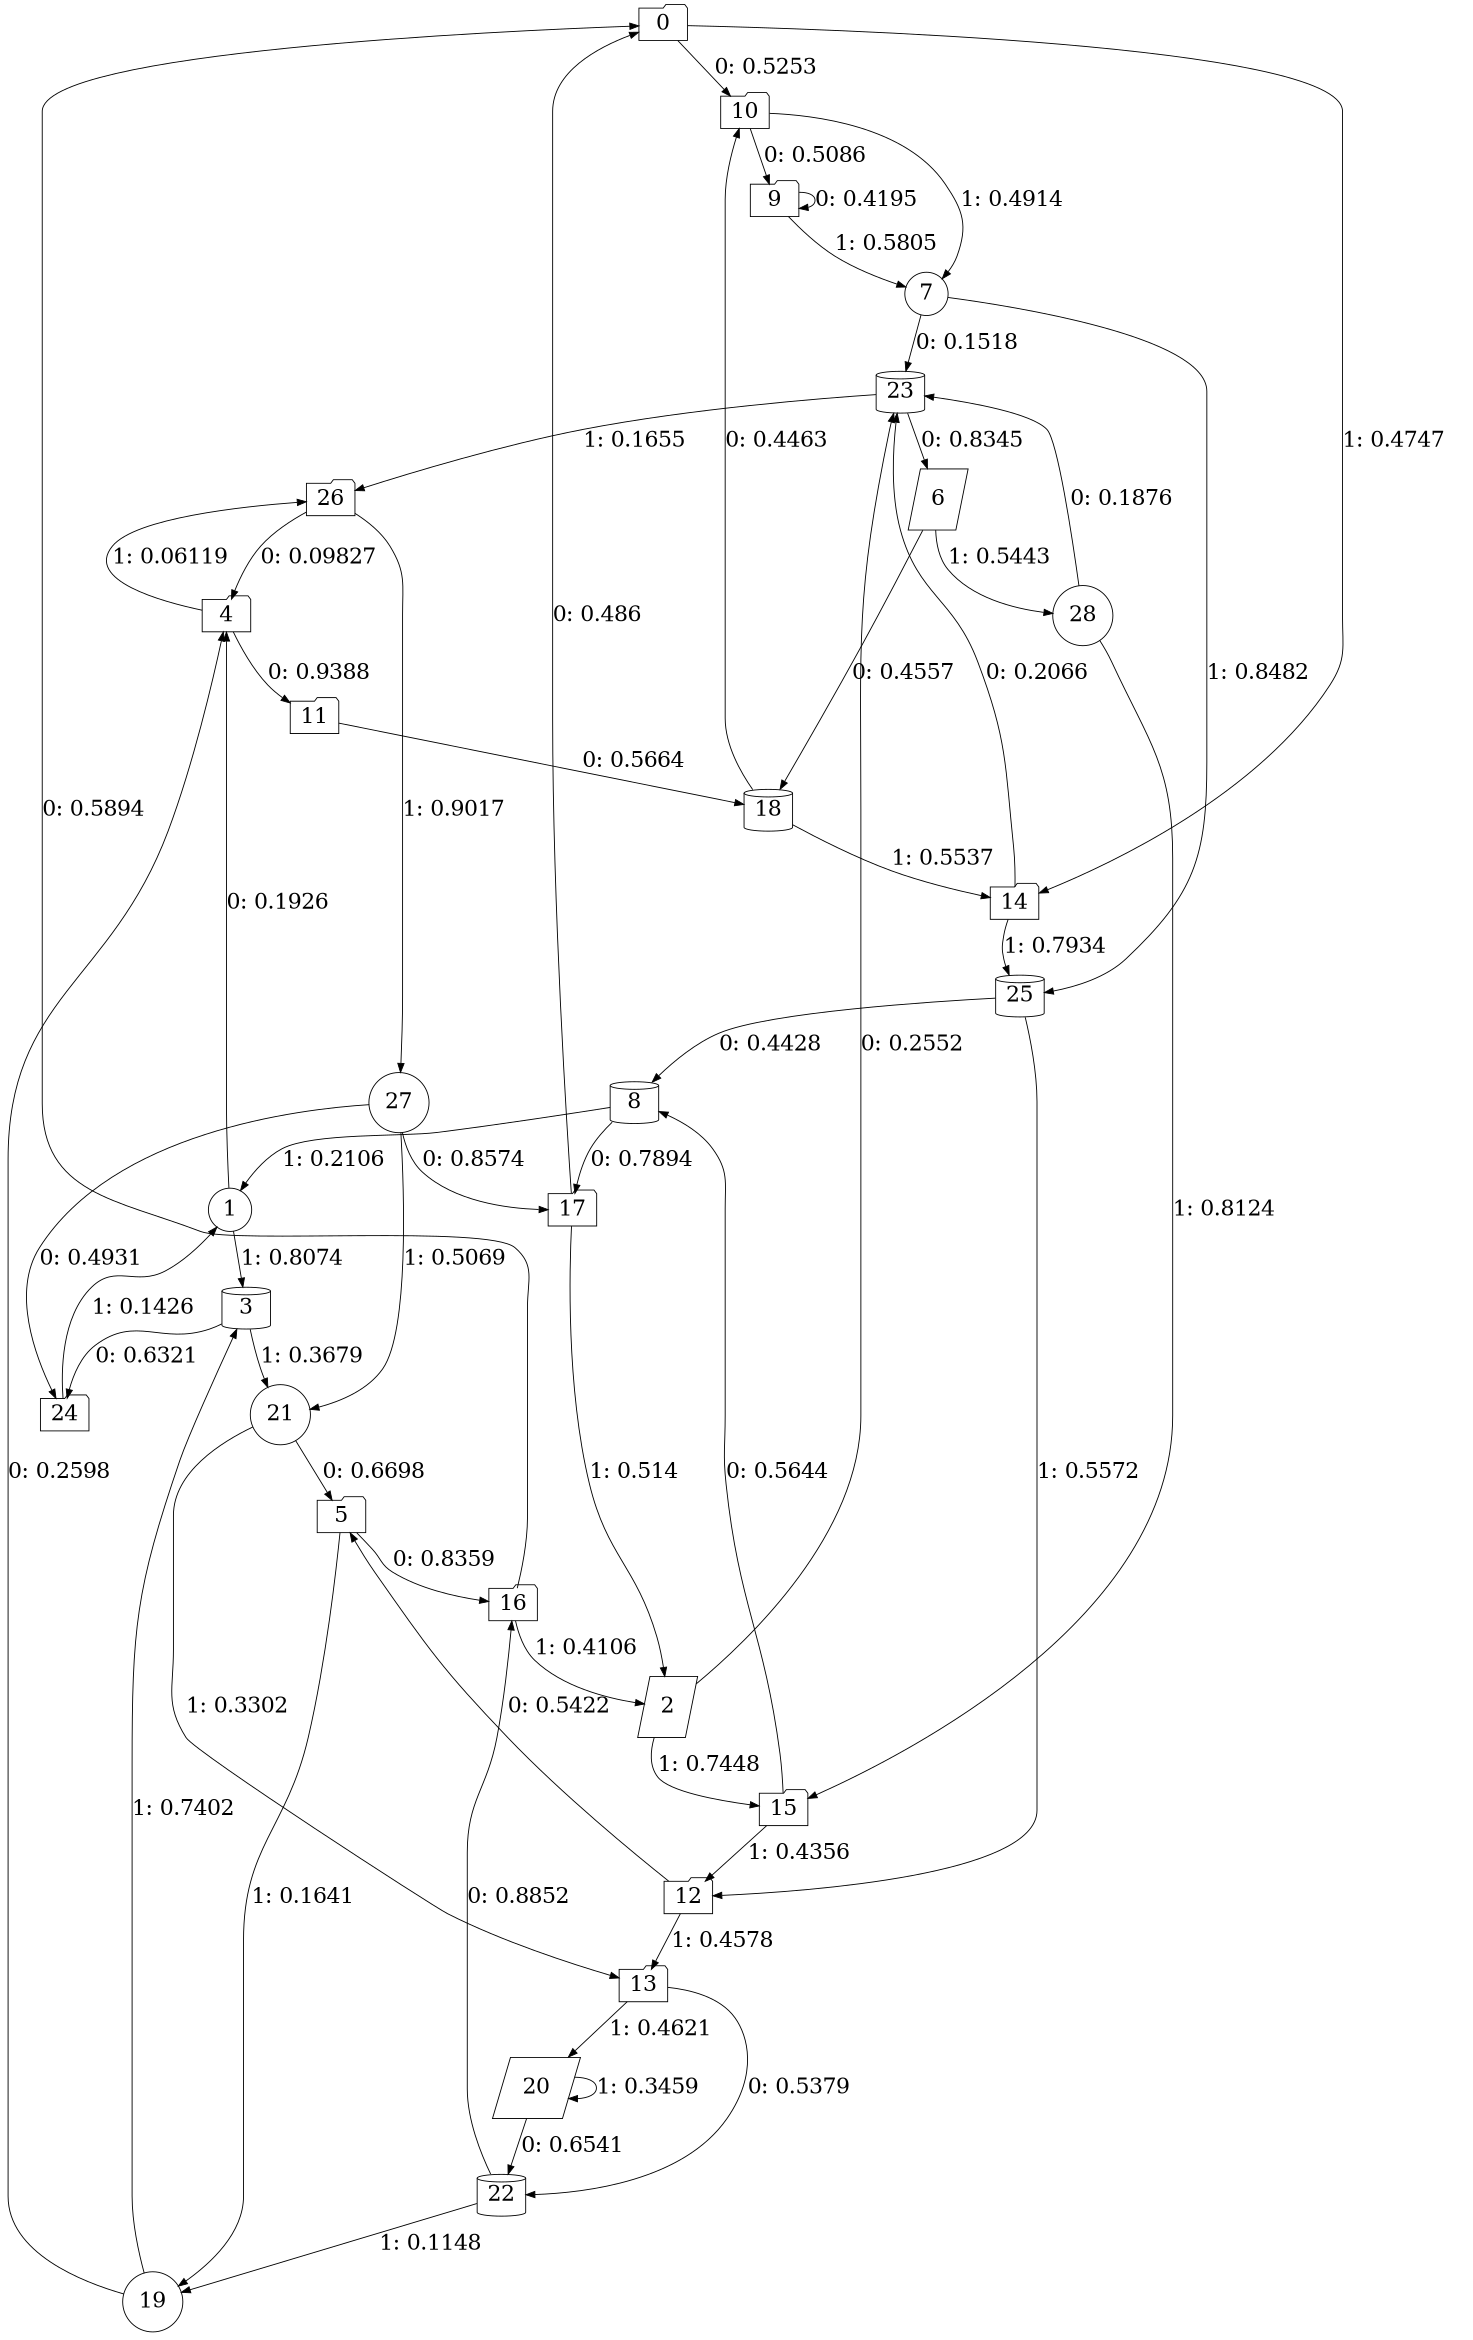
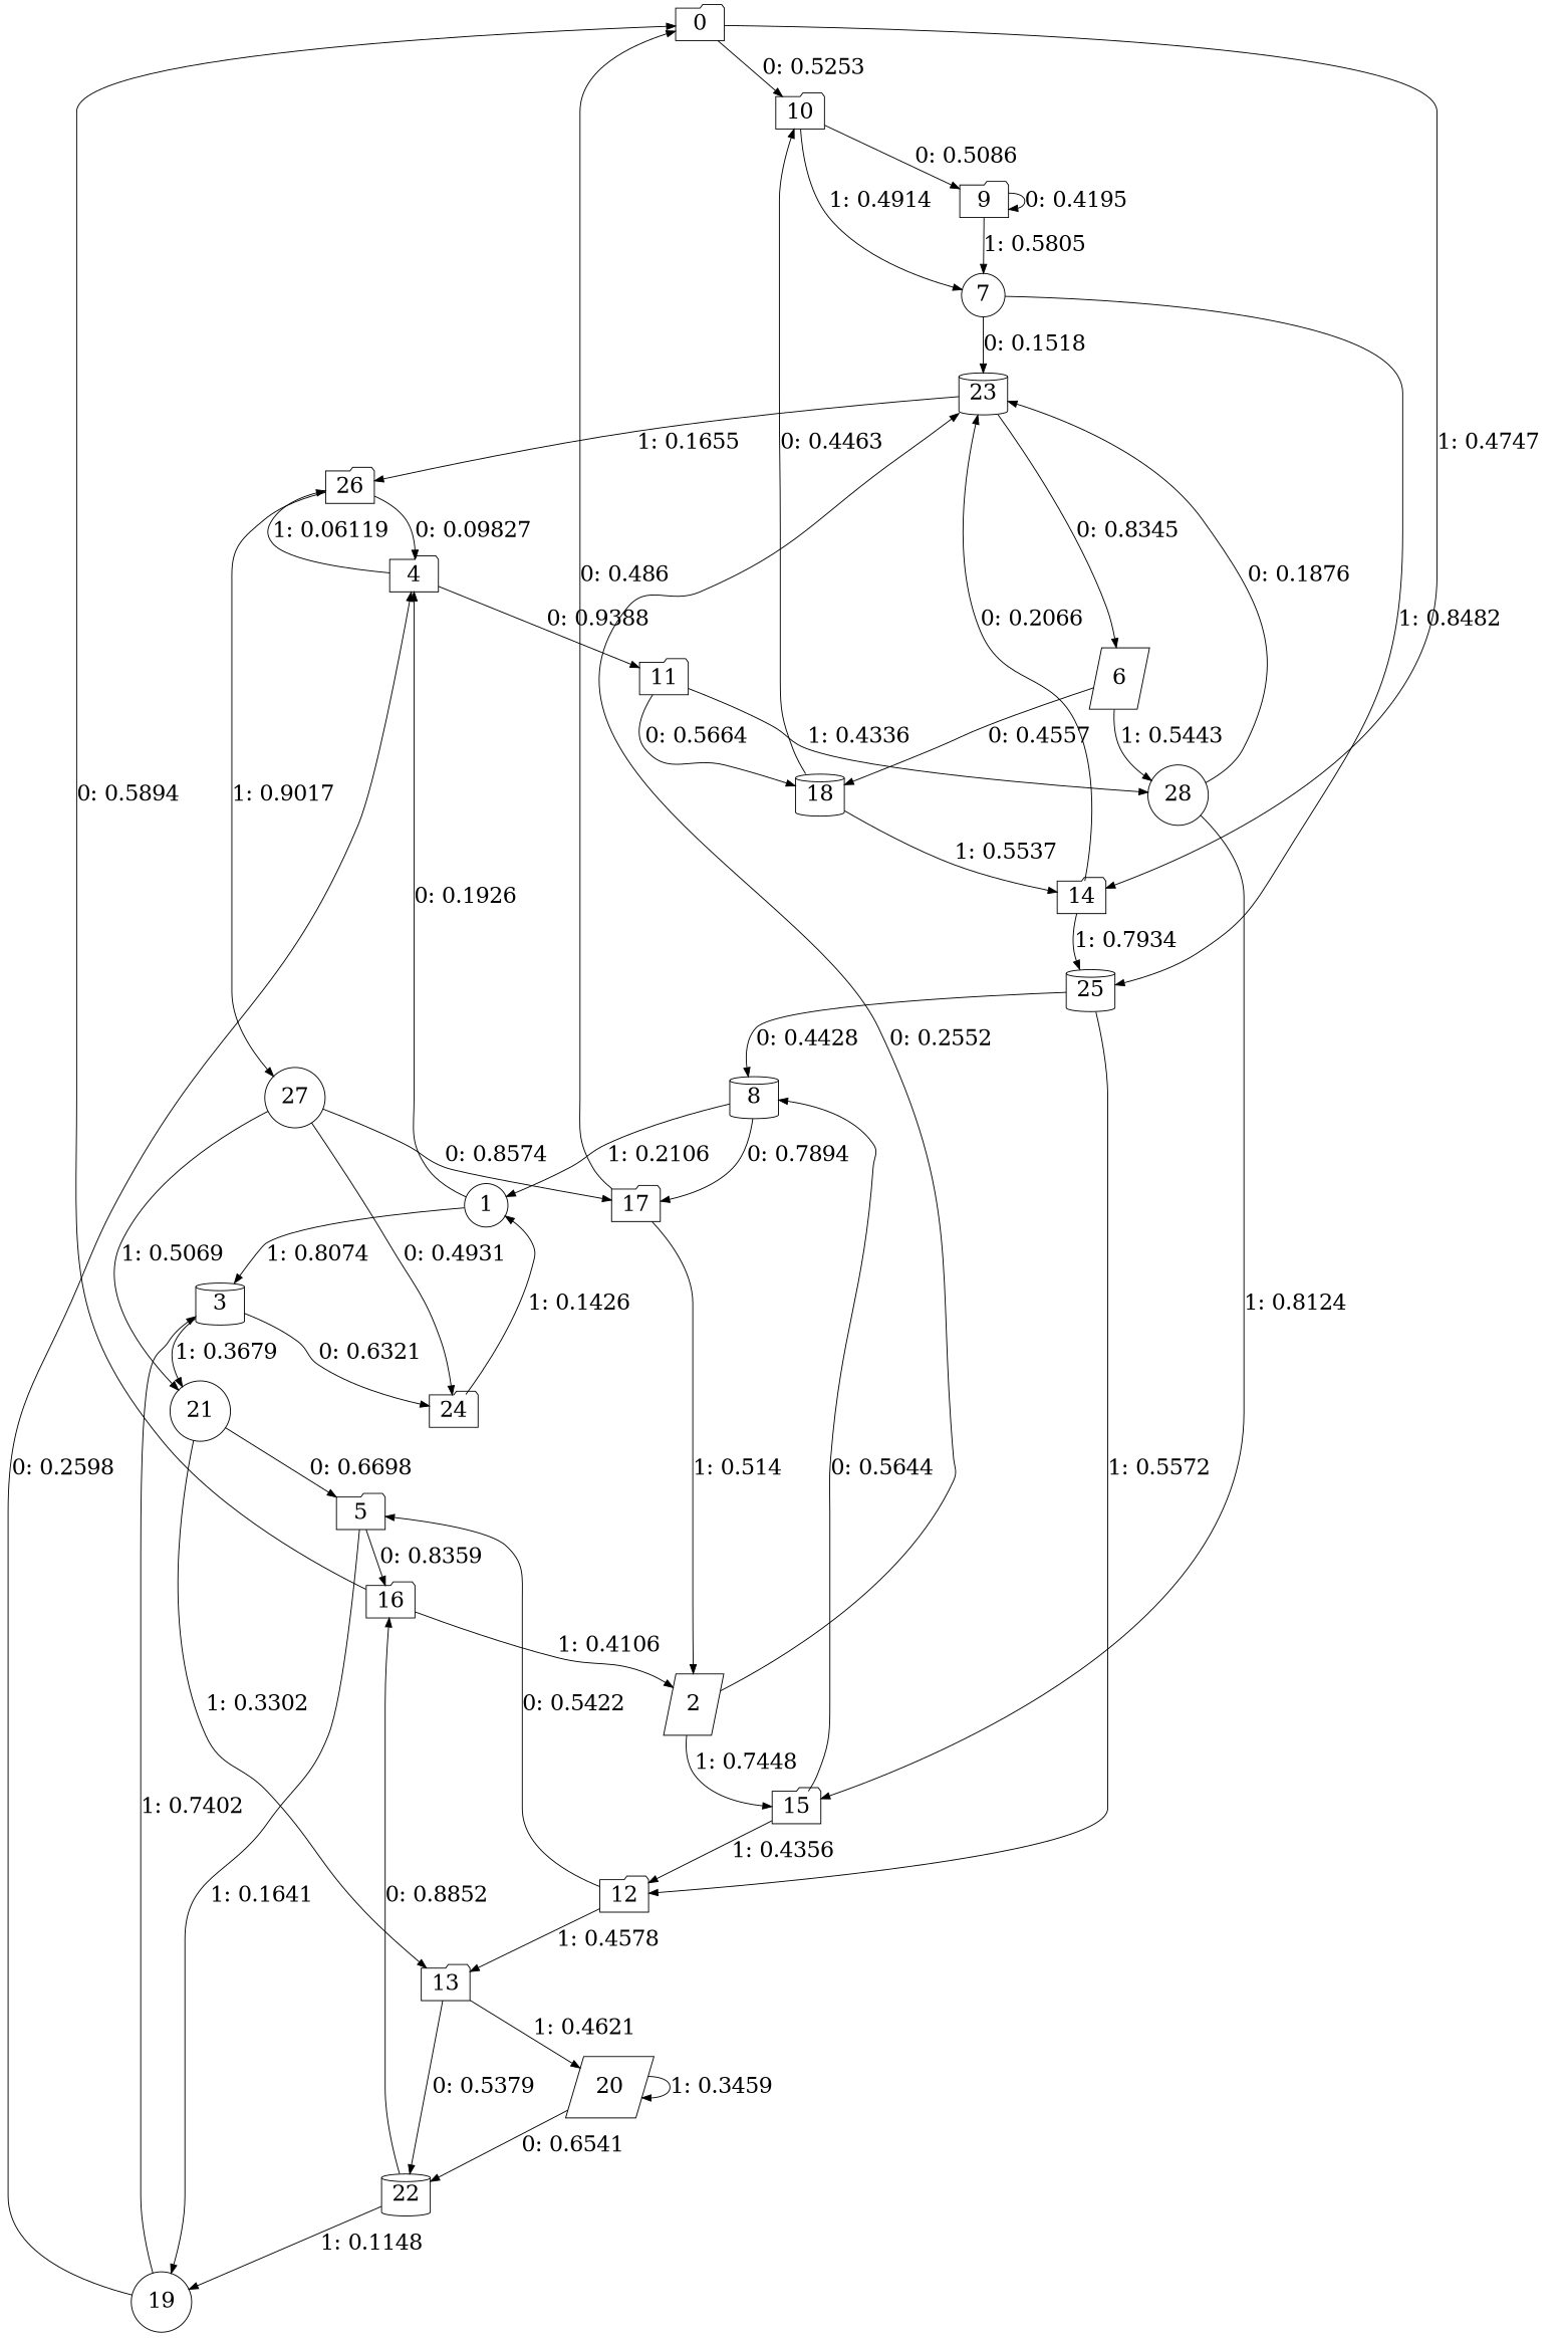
  digraph {
    node [fontsize=24 shape=folder]
    edge [fontsize=24]
    0
    10
    14
    7 [shape=circle]
    9
    23 [shape=cylinder]
    25 [shape=cylinder]
    26
    6 [shape=parallelogram]
    8 [shape=cylinder]
    12
    1 [shape=circle]
    4
    3 [shape=cylinder]
    11
    24
    21 [shape=circle]
    18 [shape=cylinder]
    28 [shape=circle]
    27 [shape=circle]
    5
    13
    2 [shape=parallelogram]
    15
    17
    16
    19 [shape=circle]
    22 [shape=cylinder]
    20 [shape=parallelogram]
    0 -> 10 [label="0: 0.5253   "]
    0 -> 14 [label="1: 0.4747   "]
    10 -> 7 [label="1: 0.4914   "]
    10 -> 9 [label="0: 0.5086   "]
    14 -> 23 [label="0: 0.2066   "]
    14 -> 25 [label="1: 0.7934   "]
    7 -> 23 [label="0: 0.1518   "]
    7 -> 25 [label="1: 0.8482   "]
    9 -> 7 [label="1: 0.5805   "]
    9 -> 9 [label="0: 0.4195   "]
    23 -> 26 [label="1: 0.1655   "]
    23 -> 6 [label="0: 0.8345   "]
    25 -> 8 [label="0: 0.4428   "]
    25 -> 12 [label="1: 0.5572   "]
    26 -> 4 [label="0: 0.09827  "]
    26 -> 27 [label="1: 0.9017   "]
    6 -> 18 [label="0: 0.4557   "]
    6 -> 28 [label="1: 0.5443   "]
    8 -> 1 [label="1: 0.2106   "]
    8 -> 17 [label="0: 0.7894   "]
    12 -> 5 [label="0: 0.5422   "]
    12 -> 13 [label="1: 0.4578   "]
    1 -> 4 [label="0: 0.1926   "]
    1 -> 3 [label="1: 0.8074   "]
    4 -> 26 [label="1: 0.06119  "]
    4 -> 11 [label="0: 0.9388   "]
    3 -> 24 [label="0: 0.6321   "]
    3 -> 21 [label="1: 0.3679   "]
    11 -> 18 [label="0: 0.5664   "]
+   11 -> 28 [label="1: 0.4336   "]
    24 -> 1 [label="1: 0.1426   "]
    21 -> 5 [label="0: 0.6698   "]
    21 -> 13 [label="1: 0.3302   "]
    18 -> 10 [label="0: 0.4463   "]
    18 -> 14 [label="1: 0.5537   "]
    28 -> 23 [label="0: 0.1876   "]
    28 -> 15 [label="1: 0.8124   "]
    27 -> 24 [label="0: 0.4931   "]
    27 -> 21 [label="1: 0.5069   "]
    27 -> 17 [label="0: 0.8574   "]
    5 -> 16 [label="0: 0.8359   "]
    5 -> 19 [label="1: 0.1641   "]
    13 -> 22 [label="0: 0.5379   "]
    13 -> 20 [label="1: 0.4621   "]
    2 -> 23 [label="0: 0.2552   "]
    2 -> 15 [label="1: 0.7448   "]
    15 -> 8 [label="0: 0.5644   "]
    15 -> 12 [label="1: 0.4356   "]
    17 -> 0 [label="0: 0.486    "]
    17 -> 2 [label="1: 0.514    "]
    16 -> 0 [label="0: 0.5894   "]
    16 -> 2 [label="1: 0.4106   "]
    19 -> 4 [label="0: 0.2598   "]
    19 -> 3 [label="1: 0.7402   "]
    22 -> 16 [label="0: 0.8852   "]
    22 -> 19 [label="1: 0.1148   "]
    20 -> 22 [label="0: 0.6541   "]
    20 -> 20 [label="1: 0.3459   "]
  }
